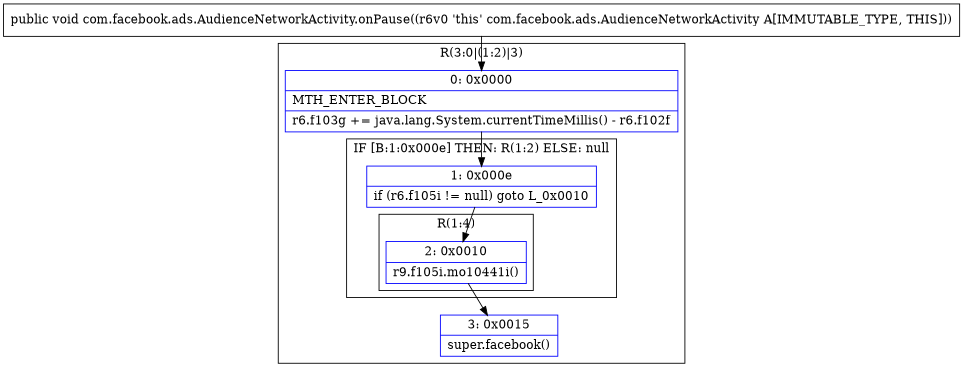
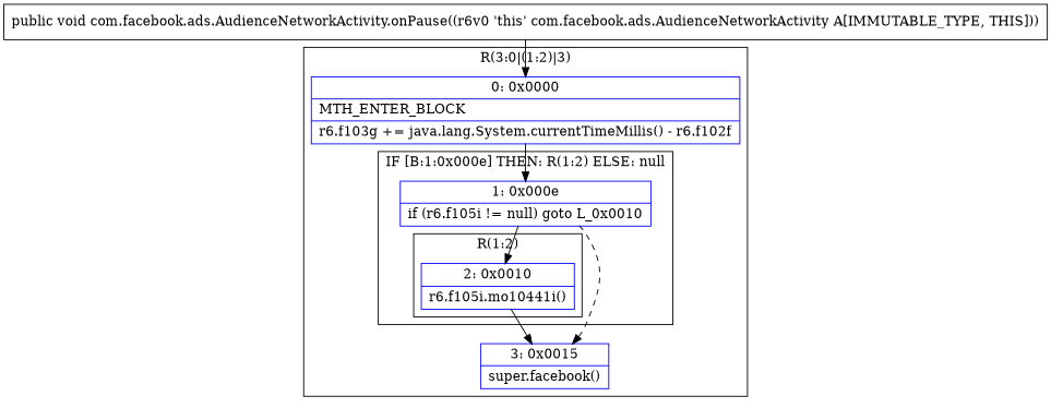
  digraph {
    node [color=blue shape=record]
-   n1 [label="{2\:\ 0x0010|r9.f105i.mo10441i()\l}"]
+   n1 [label="{2\:\ 0x0010|r6.f105i.mo10441i()\l}"]
    n2 [label="{1\:\ 0x000e|if (r6.f105i != null) goto L_0x0010\l}"]
    n3 [label="{0\:\ 0x0000|MTH_ENTER_BLOCK\l|r6.f103g += java.lang.System.currentTimeMillis() \- r6.f102f\l}"]
    n4 [label="{3\:\ 0x0015|super.facebook()\l}"]
    n5 [label="{public void com.facebook.ads.AudienceNetworkActivity.onPause((r6v0 'this' com.facebook.ads.AudienceNetworkActivity A[IMMUTABLE_TYPE, THIS])) }" color=""]
    subgraph cluster_1 {
      label="R(3:0|(1:2)|3)"
      n3
      n4
      subgraph cluster_2 {
        label="IF [B:1:0x000e] THEN: R(1:2) ELSE: null"
        n2
        subgraph cluster_3 {
-         label="R(1:4)"
+         label="R(1:2)"
          n1
        }
      }
    }
    n1 -> n4
    n2 -> n1
+   n2 -> n4 [style=dashed]
    n3 -> n2
    n5 -> n3
  }
